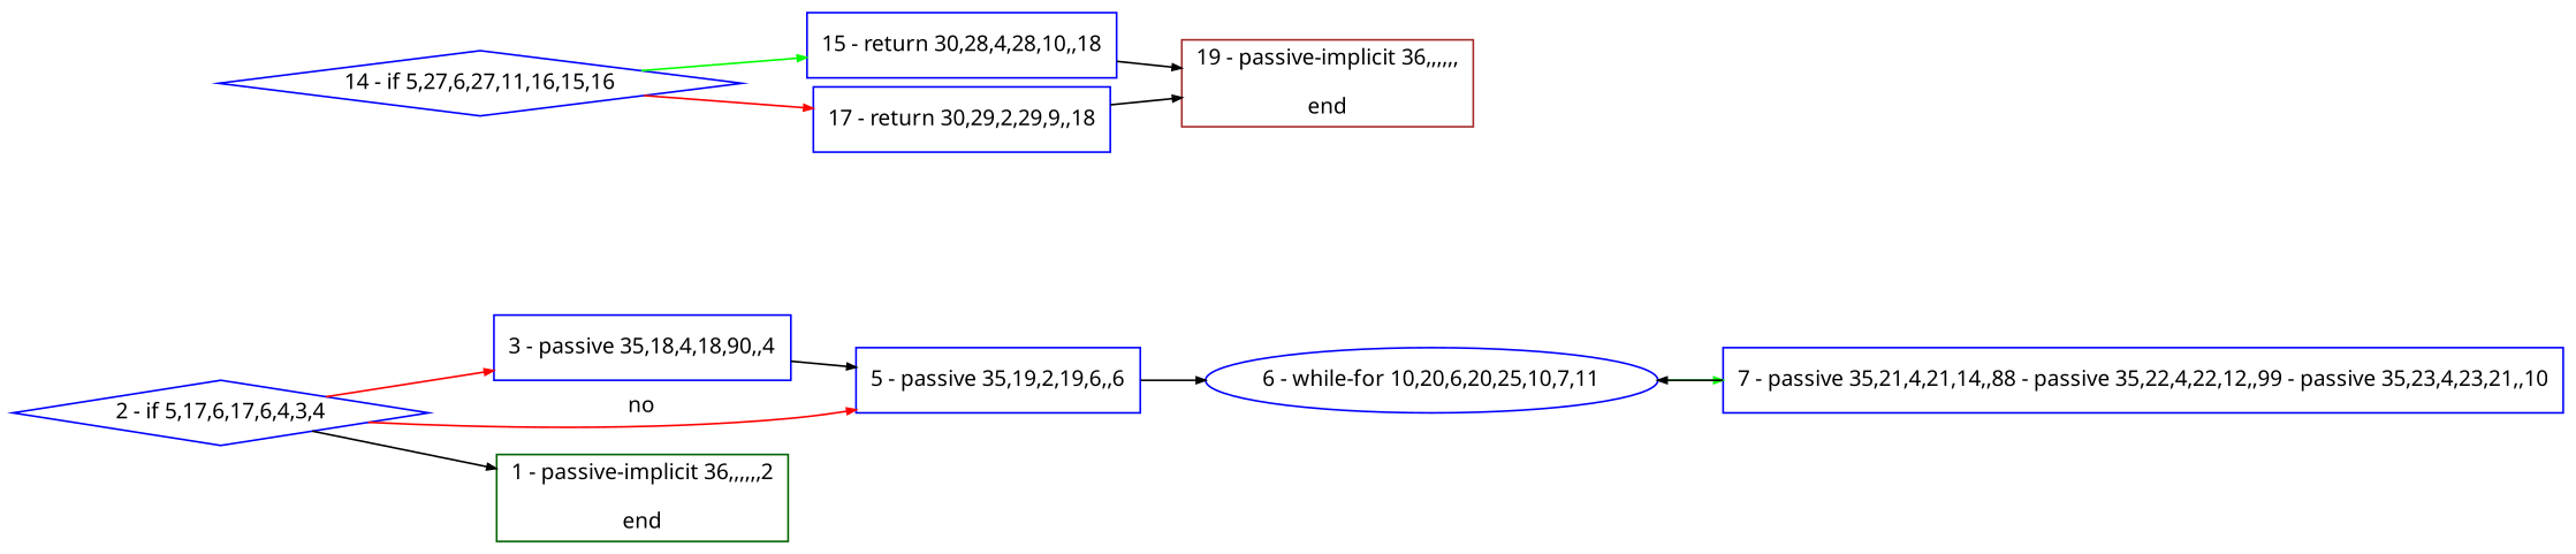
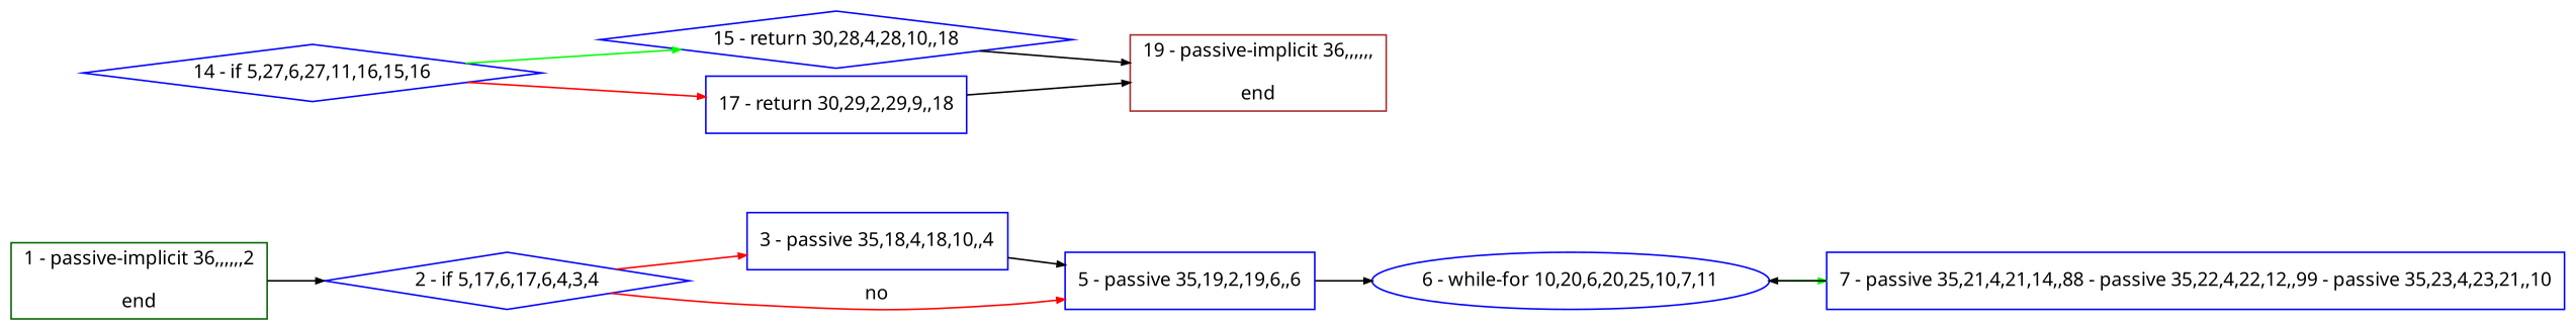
  digraph {
    bgcolor=white
    compound=true
    fillcolor="#FFFFCC"
    fontname="Noto Sans"
    fontsize=12
    pack=true
    packmode=clust
    rankdir=LR
    style="rounded,filled"
    node [color="#0000ff" compound=true fillcolor="#ffffff" fixedsize=false fontname="Noto Sans" fontsize=12 node_initialized=no shape=box style=filled]
    edge [arrowhead=normal arrowsize=0.5 arrowtail=none color="#000000" compound=true dir=forward fontcolor=black fontname="Noto Sans" fontsize=12]
    n1 [label="2 - if 5,17,6,17,6,4,3,4" shape=diamond]
-   n2 [label="3 - passive 35,18,4,18,90,,4"]
+   n2 [label="3 - passive 35,18,4,18,10,,4"]
    n3 [label="5 - passive 35,19,2,19,6,,6"]
    n4 [label="6 - while-for 10,20,6,20,25,10,7,11" shape=oval]
    n5 [color="#006400" label="1 - passive-implicit 36,,,,,,2\n\nend"]
    n6 [label="7 - passive 35,21,4,21,14,,88 - passive 35,22,4,22,12,,99 - passive 35,23,4,23,21,,10"]
    n7 [label="14 - if 5,27,6,27,11,16,15,16" shape=diamond]
-   n8 [label="15 - return 30,28,4,28,10,,18"]
+   n8 [label="15 - return 30,28,4,28,10,,18" shape=diamond]
    n9 [label="17 - return 30,29,2,29,9,,18"]
    n10 [color="#a52a2a" label="19 - passive-implicit 36,,,,,,\n\nend"]
    n1 -> n2 [color="#ff0000" label=yes]
    n1 -> n3 [color="#ff0000" label=no]
    n2 -> n3
    n3 -> n4
    n4 -> n6 [color="#00ff00" label=yes]
-   n1 -> n5
+   n5 -> n1
    n6 -> n4
    n7 -> n8 [color="#00ff00" label=yes]
    n7 -> n9 [color="#ff0000" label=no]
    n8 -> n10
    n9 -> n10
  }
